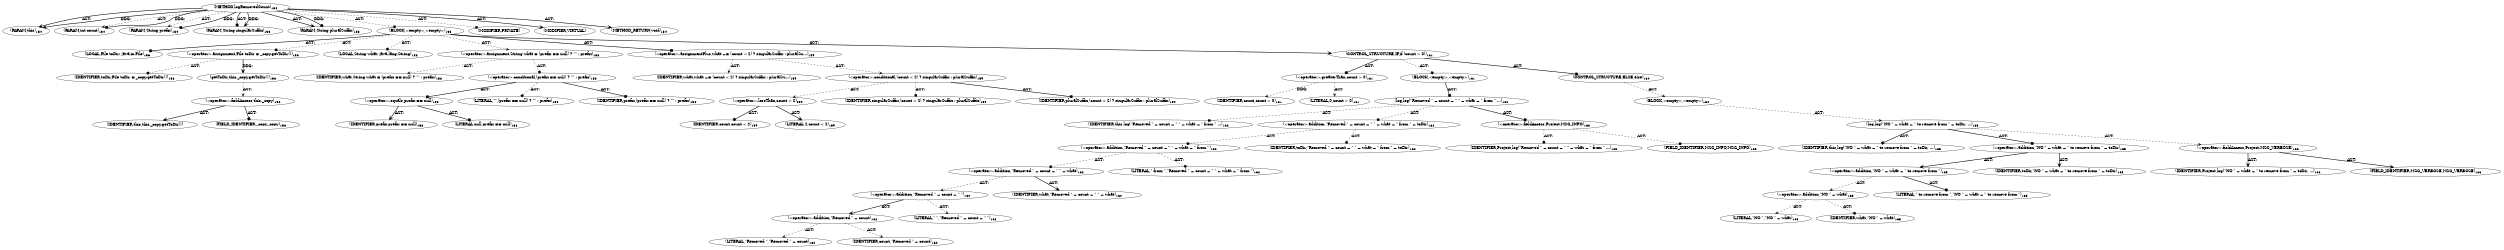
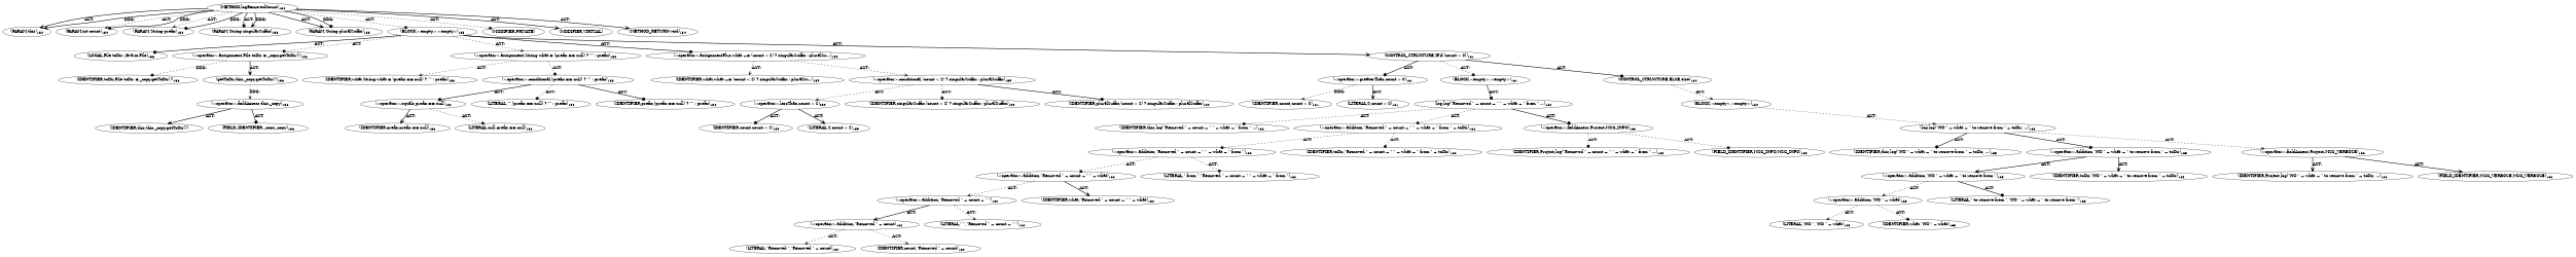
  digraph {
    edge [arrowhead=box style=dashed]
    n1 [label=<(METHOD,logRemovedCount)<SUB>154</SUB>>]
    n2 [label=<(PARAM,this)<SUB>154</SUB>>]
    n3 [label=<(PARAM,int count)<SUB>154</SUB>>]
    n4 [label=<(PARAM,String prefix)<SUB>154</SUB>>]
    n5 [label=<(PARAM,String singularSuffix)<SUB>155</SUB>>]
    n6 [label=<(PARAM,String pluralSuffix)<SUB>155</SUB>>]
    n7 [label=<(BLOCK,&lt;empty&gt;,&lt;empty&gt;)<SUB>155</SUB>>]
    n8 [label=<(MODIFIER,PRIVATE)>]
    n9 [label=<(MODIFIER,VIRTUAL)>]
    n10 [label=<(METHOD_RETURN,void)<SUB>154</SUB>>]
    n11 [label=<(LOCAL,File toDir: java.io.File)<SUB>156</SUB>>]
    n12 [label=<(&lt;operator&gt;.assignment,File toDir = _copy.getToDir())<SUB>156</SUB>>]
-   n13 [label=<(LOCAL,String what: java.lang.String)<SUB>158</SUB>>]
    n14 [label=<(&lt;operator&gt;.assignment,String what = (prefix == null) ? &quot;&quot; : prefix)<SUB>158</SUB>>]
    n15 [label=<(&lt;operator&gt;.assignmentPlus,what += (count &lt; 2) ? singularSuffix : pluralSu...)<SUB>159</SUB>>]
    n16 [label=<(CONTROL_STRUCTURE,IF,if (count &gt; 0))<SUB>161</SUB>>]
    n17 [label=<(IDENTIFIER,toDir,File toDir = _copy.getToDir())<SUB>156</SUB>>]
    n18 [label=<(getToDir,this._copy.getToDir())<SUB>156</SUB>>]
    n19 [label=<(IDENTIFIER,what,String what = (prefix == null) ? &quot;&quot; : prefix)<SUB>158</SUB>>]
    n20 [label=<(&lt;operator&gt;.conditional,(prefix == null) ? &quot;&quot; : prefix)<SUB>158</SUB>>]
    n21 [label=<(IDENTIFIER,what,what += (count &lt; 2) ? singularSuffix : pluralSu...)<SUB>159</SUB>>]
    n22 [label=<(&lt;operator&gt;.conditional,(count &lt; 2) ? singularSuffix : pluralSuffix)<SUB>159</SUB>>]
    n23 [label=<(&lt;operator&gt;.greaterThan,count &gt; 0)<SUB>161</SUB>>]
    n24 [label=<(BLOCK,&lt;empty&gt;,&lt;empty&gt;)<SUB>161</SUB>>]
    n25 [label=<(CONTROL_STRUCTURE,ELSE,else)<SUB>164</SUB>>]
    n26 [label=<(&lt;operator&gt;.fieldAccess,this._copy)<SUB>156</SUB>>]
    n27 [label=<(IDENTIFIER,this,this._copy.getToDir())>]
    n28 [label=<(FIELD_IDENTIFIER,_copy,_copy)<SUB>156</SUB>>]
    n29 [label=<(&lt;operator&gt;.equals,prefix == null)<SUB>158</SUB>>]
    n30 [label=<(LITERAL,&quot;&quot;,(prefix == null) ? &quot;&quot; : prefix)<SUB>158</SUB>>]
    n31 [label=<(IDENTIFIER,prefix,(prefix == null) ? &quot;&quot; : prefix)<SUB>158</SUB>>]
    n32 [label=<(IDENTIFIER,prefix,prefix == null)<SUB>158</SUB>>]
    n33 [label=<(LITERAL,null,prefix == null)<SUB>158</SUB>>]
    n34 [label=<(&lt;operator&gt;.lessThan,count &lt; 2)<SUB>859</SUB>>]
    n35 [label=<(IDENTIFIER,singularSuffix,(count &lt; 2) ? singularSuffix : pluralSuffix)<SUB>159</SUB>>]
    n36 [label=<(IDENTIFIER,pluralSuffix,(count &lt; 2) ? singularSuffix : pluralSuffix)<SUB>159</SUB>>]
    n37 [label=<(IDENTIFIER,count,count &lt; 2)<SUB>159</SUB>>]
    n38 [label=<(LITERAL,2,count &lt; 2)<SUB>159</SUB>>]
    n39 [label=<(IDENTIFIER,count,count &gt; 0)<SUB>161</SUB>>]
    n40 [label=<(LITERAL,0,count &gt; 0)<SUB>161</SUB>>]
    n41 [label=<(log,log(&quot;Removed &quot; + count + &quot; &quot; + what + &quot; from &quot; ...)<SUB>162</SUB>>]
    n42 [label=<(BLOCK,&lt;empty&gt;,&lt;empty&gt;)<SUB>164</SUB>>]
    n43 [label=<(IDENTIFIER,this,log(&quot;Removed &quot; + count + &quot; &quot; + what + &quot; from &quot; ...)<SUB>162</SUB>>]
    n44 [label=<(&lt;operator&gt;.addition,&quot;Removed &quot; + count + &quot; &quot; + what + &quot; from &quot; + toDir)<SUB>162</SUB>>]
    n45 [label=<(&lt;operator&gt;.fieldAccess,Project.MSG_INFO)<SUB>163</SUB>>]
    n46 [label=<(&lt;operator&gt;.addition,&quot;Removed &quot; + count + &quot; &quot; + what + &quot; from &quot;)<SUB>162</SUB>>]
    n47 [label=<(IDENTIFIER,toDir,&quot;Removed &quot; + count + &quot; &quot; + what + &quot; from &quot; + toDir)<SUB>162</SUB>>]
    n48 [label=<(IDENTIFIER,Project,log(&quot;Removed &quot; + count + &quot; &quot; + what + &quot; from &quot; ...)<SUB>163</SUB>>]
    n49 [label=<(FIELD_IDENTIFIER,MSG_INFO,MSG_INFO)<SUB>163</SUB>>]
    n50 [label=<(&lt;operator&gt;.addition,&quot;Removed &quot; + count + &quot; &quot; + what)<SUB>162</SUB>>]
    n51 [label=<(LITERAL,&quot; from &quot;,&quot;Removed &quot; + count + &quot; &quot; + what + &quot; from &quot;)<SUB>162</SUB>>]
    n52 [label=<(&lt;operator&gt;.addition,&quot;Removed &quot; + count + &quot; &quot;)<SUB>162</SUB>>]
    n53 [label=<(IDENTIFIER,what,&quot;Removed &quot; + count + &quot; &quot; + what)<SUB>162</SUB>>]
    n54 [label=<(&lt;operator&gt;.addition,&quot;Removed &quot; + count)<SUB>162</SUB>>]
    n55 [label=<(LITERAL,&quot; &quot;,&quot;Removed &quot; + count + &quot; &quot;)<SUB>162</SUB>>]
    n56 [label=<(LITERAL,&quot;Removed &quot;,&quot;Removed &quot; + count)<SUB>162</SUB>>]
    n57 [label=<(IDENTIFIER,count,&quot;Removed &quot; + count)<SUB>162</SUB>>]
    n58 [label=<(log,log(&quot;NO &quot; + what + &quot; to remove from &quot; + toDir, ...)<SUB>165</SUB>>]
    n59 [label=<(IDENTIFIER,this,log(&quot;NO &quot; + what + &quot; to remove from &quot; + toDir, ...)<SUB>165</SUB>>]
    n60 [label=<(&lt;operator&gt;.addition,&quot;NO &quot; + what + &quot; to remove from &quot; + toDir)<SUB>165</SUB>>]
    n61 [label=<(&lt;operator&gt;.fieldAccess,Project.MSG_VERBOSE)<SUB>166</SUB>>]
    n62 [label=<(&lt;operator&gt;.addition,&quot;NO &quot; + what + &quot; to remove from &quot;)<SUB>165</SUB>>]
    n63 [label=<(IDENTIFIER,toDir,&quot;NO &quot; + what + &quot; to remove from &quot; + toDir)<SUB>165</SUB>>]
    n64 [label=<(IDENTIFIER,Project,log(&quot;NO &quot; + what + &quot; to remove from &quot; + toDir, ...)<SUB>166</SUB>>]
    n65 [label=<(FIELD_IDENTIFIER,MSG_VERBOSE,MSG_VERBOSE)<SUB>166</SUB>>]
    n66 [label=<(&lt;operator&gt;.addition,&quot;NO &quot; + what)<SUB>165</SUB>>]
    n67 [label=<(LITERAL,&quot; to remove from &quot;,&quot;NO &quot; + what + &quot; to remove from &quot;)<SUB>165</SUB>>]
    n68 [label=<(LITERAL,&quot;NO &quot;,&quot;NO &quot; + what)<SUB>165</SUB>>]
    n69 [label=<(IDENTIFIER,what,&quot;NO &quot; + what)<SUB>165</SUB>>]
    n1 -> n2 [arrowhead=vee label="AST: " style=bold]
    n1 -> n2 [arrowhead=vee label="DDG: " style=bold]
    n1 -> n3 [arrowhead=vee label="AST: "]
    n1 -> n3 [label="DDG: " style=bold]
    n1 -> n4 [arrowhead=vee label="AST: "]
    n1 -> n4 [label="DDG: " style=bold]
    n1 -> n5 [label="AST: " style=bold]
    n1 -> n5 [arrowhead=vee label="DDG: " style=bold]
    n1 -> n6 [arrowhead=vee label="AST: " style=bold]
    n1 -> n6 [label="DDG: " style=bold]
    n1 -> n7 [label="AST: "]
    n1 -> n8 [label="AST: "]
    n1 -> n9 [arrowhead=vee label="AST: " style=bold]
    n1 -> n10 [arrowhead=vee label="AST: " style=bold]
    n7 -> n11 [label="AST: " style=bold]
    n7 -> n12 [label="AST: "]
-   n7 -> n13 [label="AST: "]
    n7 -> n14 [arrowhead=vee label="AST: "]
    n7 -> n15 [label="AST: " style=bold]
    n7 -> n16 [arrowhead=vee label="AST: " style=bold]
-   n12 -> n17 [label="AST: "]
-   n12 -> n18 [arrowhead=vee label="DDG: " style=bold]
+   n12 -> n17 [label="DDG: "]
+   n12 -> n18 [arrowhead=vee label="AST: " style=bold]
    n14 -> n19 [arrowhead=vee label="AST: "]
    n14 -> n20 [label="AST: "]
    n15 -> n21 [arrowhead=vee label="AST: "]
    n15 -> n22 [arrowhead=vee label="AST: "]
    n16 -> n23 [label="AST: " style=bold]
    n16 -> n24 [label="AST: "]
    n16 -> n25 [label="AST: " style=bold]
-   n18 -> n26 [arrowhead=vee label="AST: "]
+   n18 -> n26 [arrowhead=vee label="DDG: "]
    n20 -> n29 [label="AST: " style=bold]
    n20 -> n30 [label="AST: "]
    n20 -> n31 [label="AST: " style=bold]
    n22 -> n34 [arrowhead=vee label="AST: "]
    n22 -> n35 [label="AST: "]
    n22 -> n36 [label="AST: " style=bold]
    n23 -> n39 [arrowhead=vee label="DDG: "]
-   n23 -> n40 [arrowhead=vee label="AST: "]
+   n23 -> n40 [arrowhead=vee label="AST: " style=bold]
    n24 -> n41 [label="AST: " style=bold]
    n25 -> n42 [arrowhead=vee label="AST: "]
    n26 -> n27 [arrowhead=vee label="AST: " style=bold]
    n26 -> n28 [label="AST: " style=bold]
    n29 -> n32 [arrowhead=vee label="AST: " style=bold]
-   n29 -> n33 [label="AST: " style=bold]
+   n29 -> n33 [label="AST: "]
    n34 -> n37 [label="AST: " style=bold]
    n34 -> n38 [arrowhead=vee label="AST: " style=bold]
    n41 -> n43 [label="AST: "]
    n41 -> n44 [label="AST: "]
    n41 -> n45 [label="AST: " style=bold]
    n42 -> n58 [arrowhead=vee label="AST: "]
    n44 -> n46 [label="AST: "]
    n44 -> n47 [label="AST: "]
    n45 -> n48 [label="AST: "]
    n45 -> n49 [label="AST: "]
    n46 -> n50 [label="AST: "]
    n46 -> n51 [label="AST: "]
    n50 -> n52 [arrowhead=vee label="AST: "]
    n50 -> n53 [arrowhead=vee label="AST: " style=bold]
    n52 -> n54 [arrowhead=vee label="AST: " style=bold]
    n52 -> n55 [arrowhead=vee label="AST: "]
    n54 -> n56 [arrowhead=vee label="AST: "]
    n54 -> n57 [arrowhead=vee label="AST: "]
    n58 -> n59 [label="AST: " style=bold]
    n58 -> n60 [label="AST: " style=bold]
    n58 -> n61 [arrowhead=vee label="AST: "]
    n60 -> n62 [arrowhead=vee label="AST: " style=bold]
    n60 -> n63 [arrowhead=vee label="AST: " style=bold]
    n61 -> n64 [arrowhead=vee label="AST: " style=bold]
    n61 -> n65 [arrowhead=vee label="AST: " style=bold]
    n62 -> n66 [arrowhead=vee label="AST: "]
    n62 -> n67 [label="AST: " style=bold]
    n66 -> n68 [arrowhead=vee label="AST: "]
    n66 -> n69 [label="AST: "]
  }
